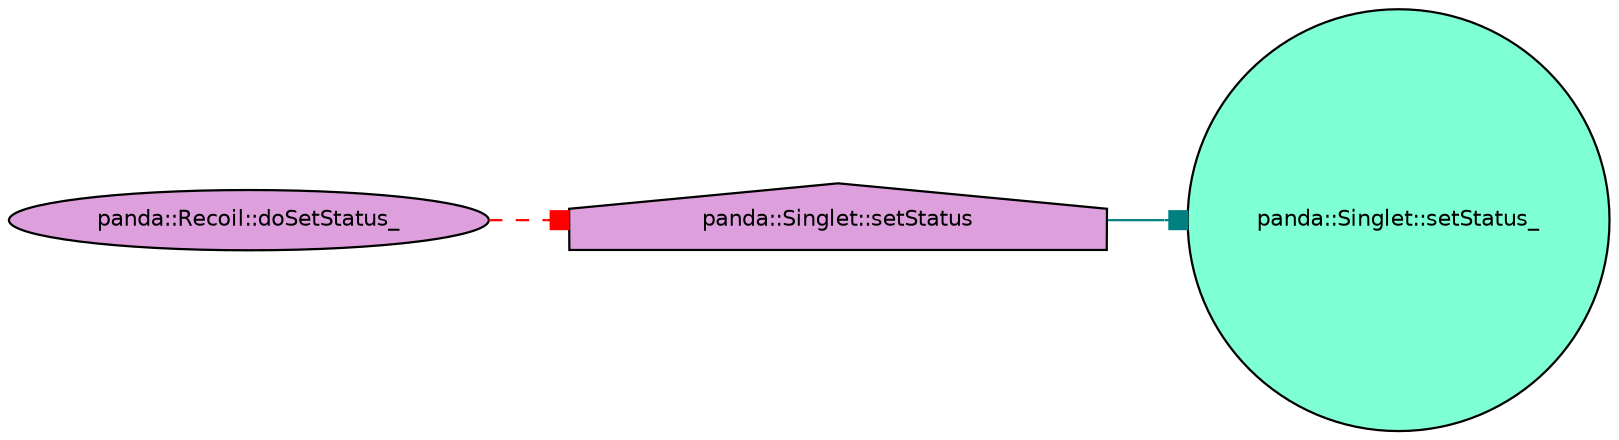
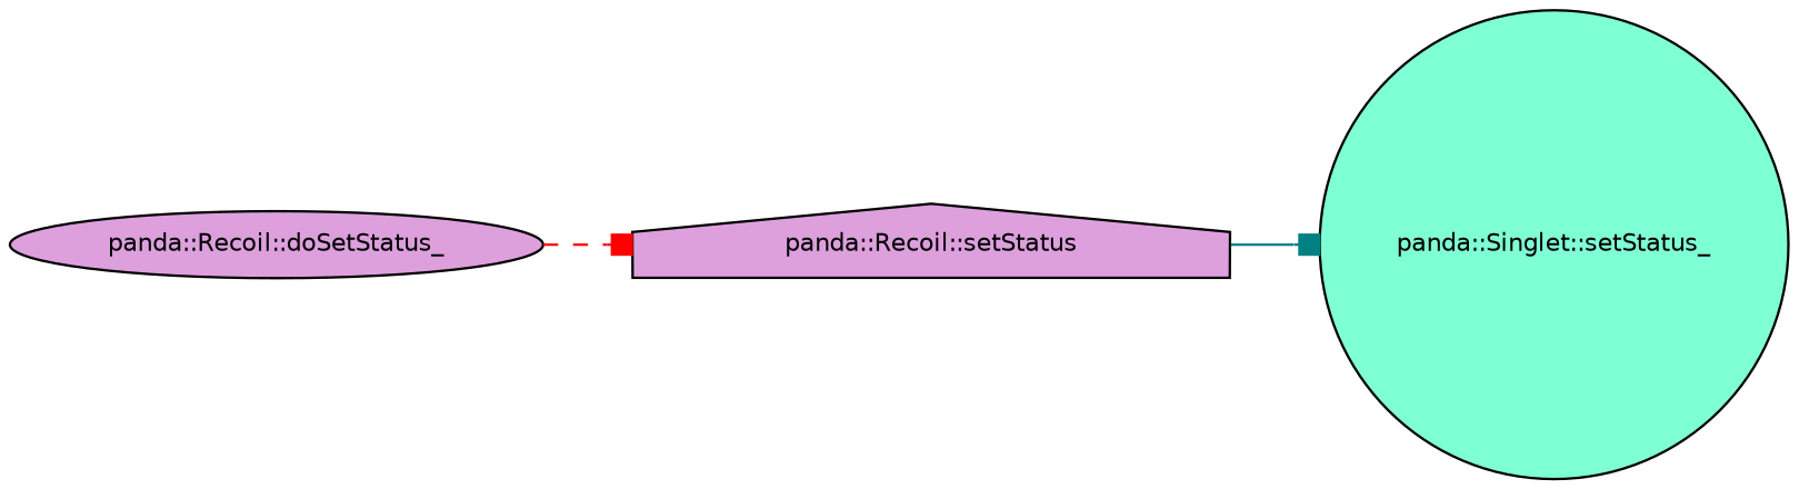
  digraph {
    rankdir=LR
    node [color=black fillcolor=plum fontname=Helvetica fontsize=10 style=filled]
    edge [arrowhead=box fontname=Helvetica fontsize=10 labelfontname=Helvetica labelfontsize=10]
    n1 [fontcolor=black height=0.2 label="panda::Recoil::doSetStatus_" shape=ellipse width=0.4]
-   n2 [height=0.2 label="panda::Singlet::setStatus" shape=house width=0.4]
+   n2 [height=0.2 label="panda::Recoil::setStatus" shape=house width=0.4]
    n3 [fillcolor=aquamarine height=0.2 label="panda::Singlet::setStatus_" shape=circle width=0.4]
    n1 -> n2 [color=red style=dashed]
    n2 -> n3 [color=teal style=solid]
  }
